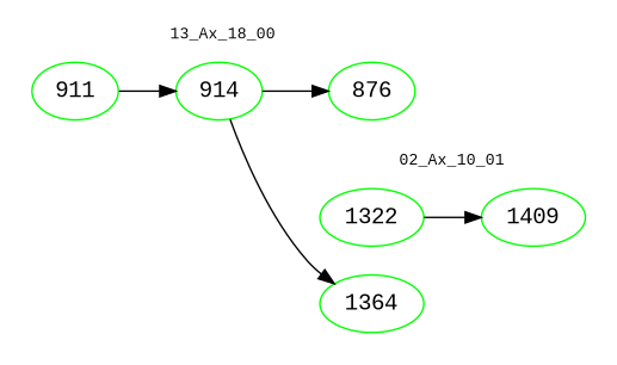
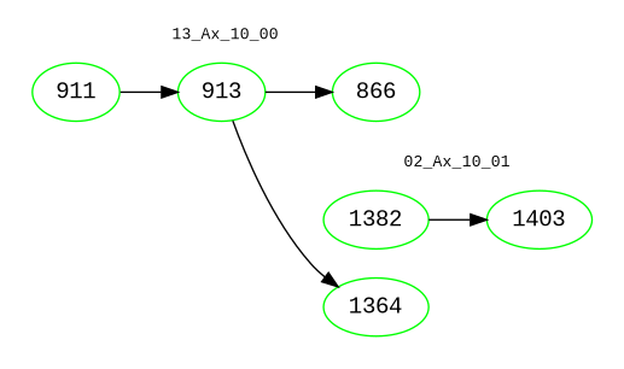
  digraph {
    fontname="Liberation Mono"
    rankdir=LR
    node [color=green fontname="Liberation Mono"]
    edge [color=black fontname="Liberation Mono"]
    n1 [label=911]
-   n2 [label=876]
-   n3 [label=914]
-   n4 [label=1322]
+   n2 [label=866]
+   n3 [label=913]
+   n4 [label=1382]
    n5 [label=1364]
-   n6 [label=1409]
+   n6 [label=1403]
    subgraph cluster_1 {
      color=white
      fontsize=10
-     label="13_Ax_18_00"
+     label="13_Ax_10_00"
      n1
      n2
      n3
    }
    subgraph cluster_2 {
      color=white
      fontsize=10
      label="02_Ax_10_01"
      n4
      n5
      n6
    }
    n1 -> n3
    n3 -> n2
    n3 -> n5
    n4 -> n6
  }
